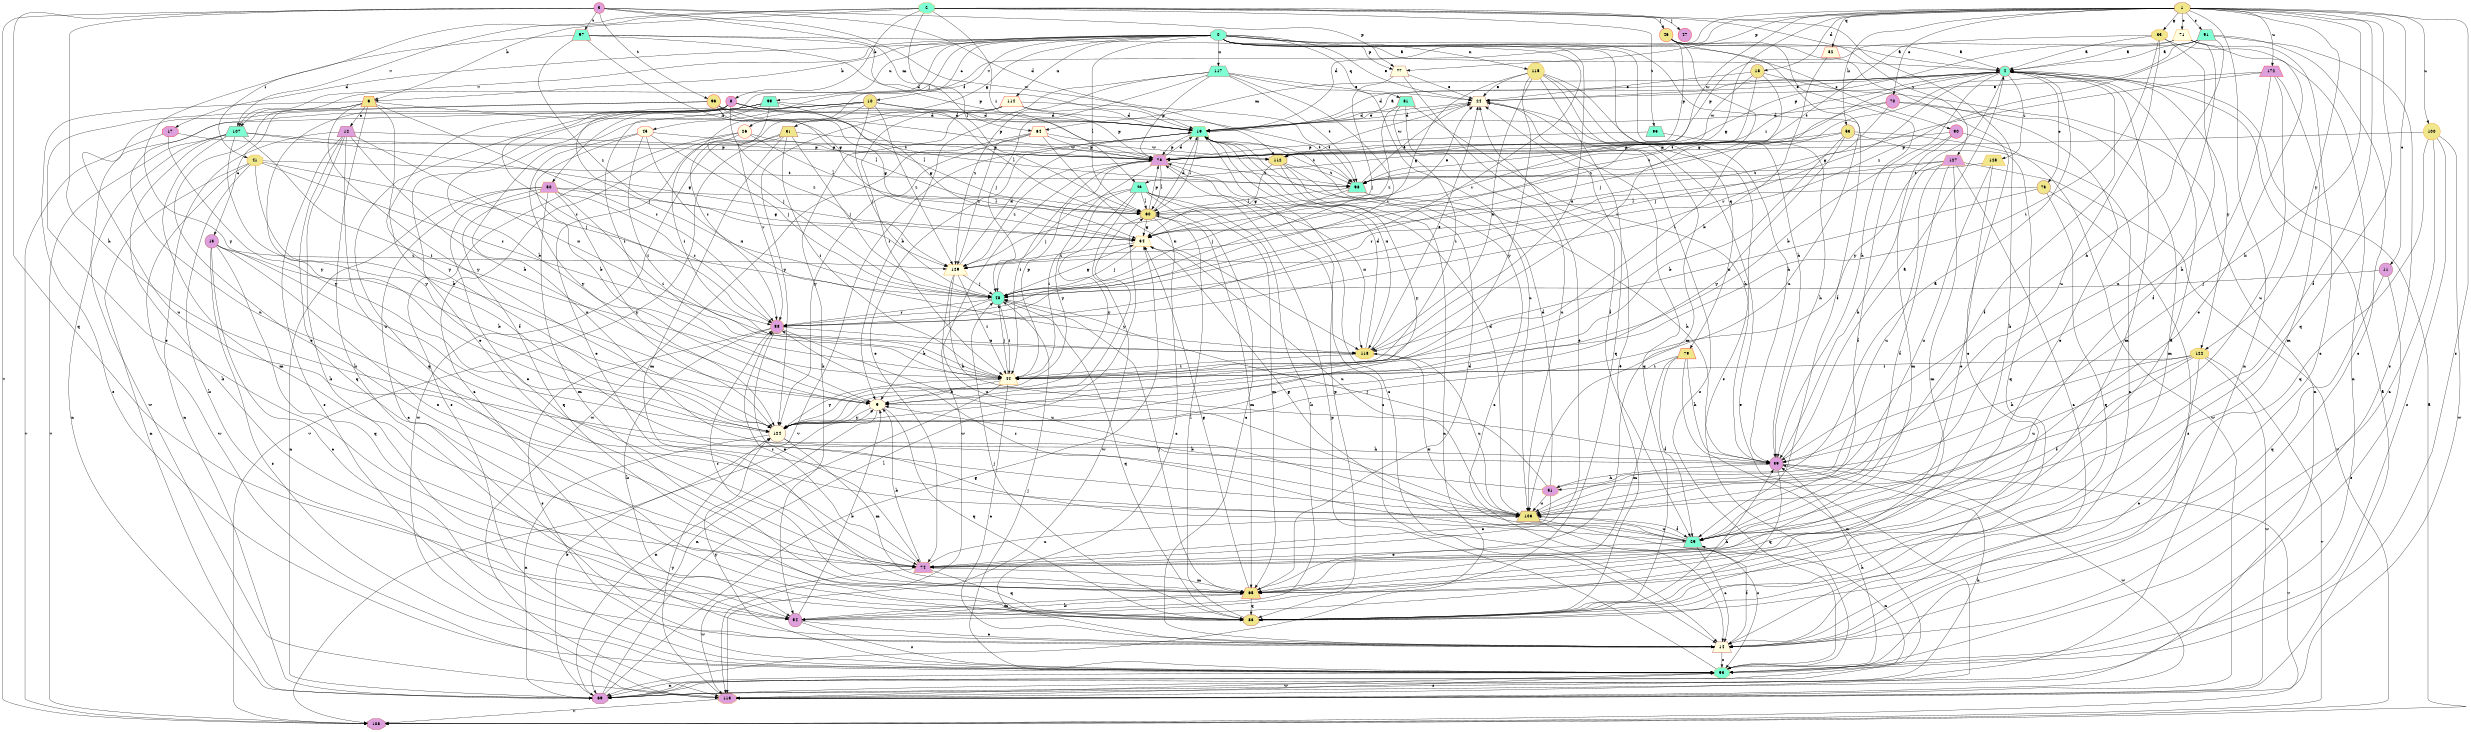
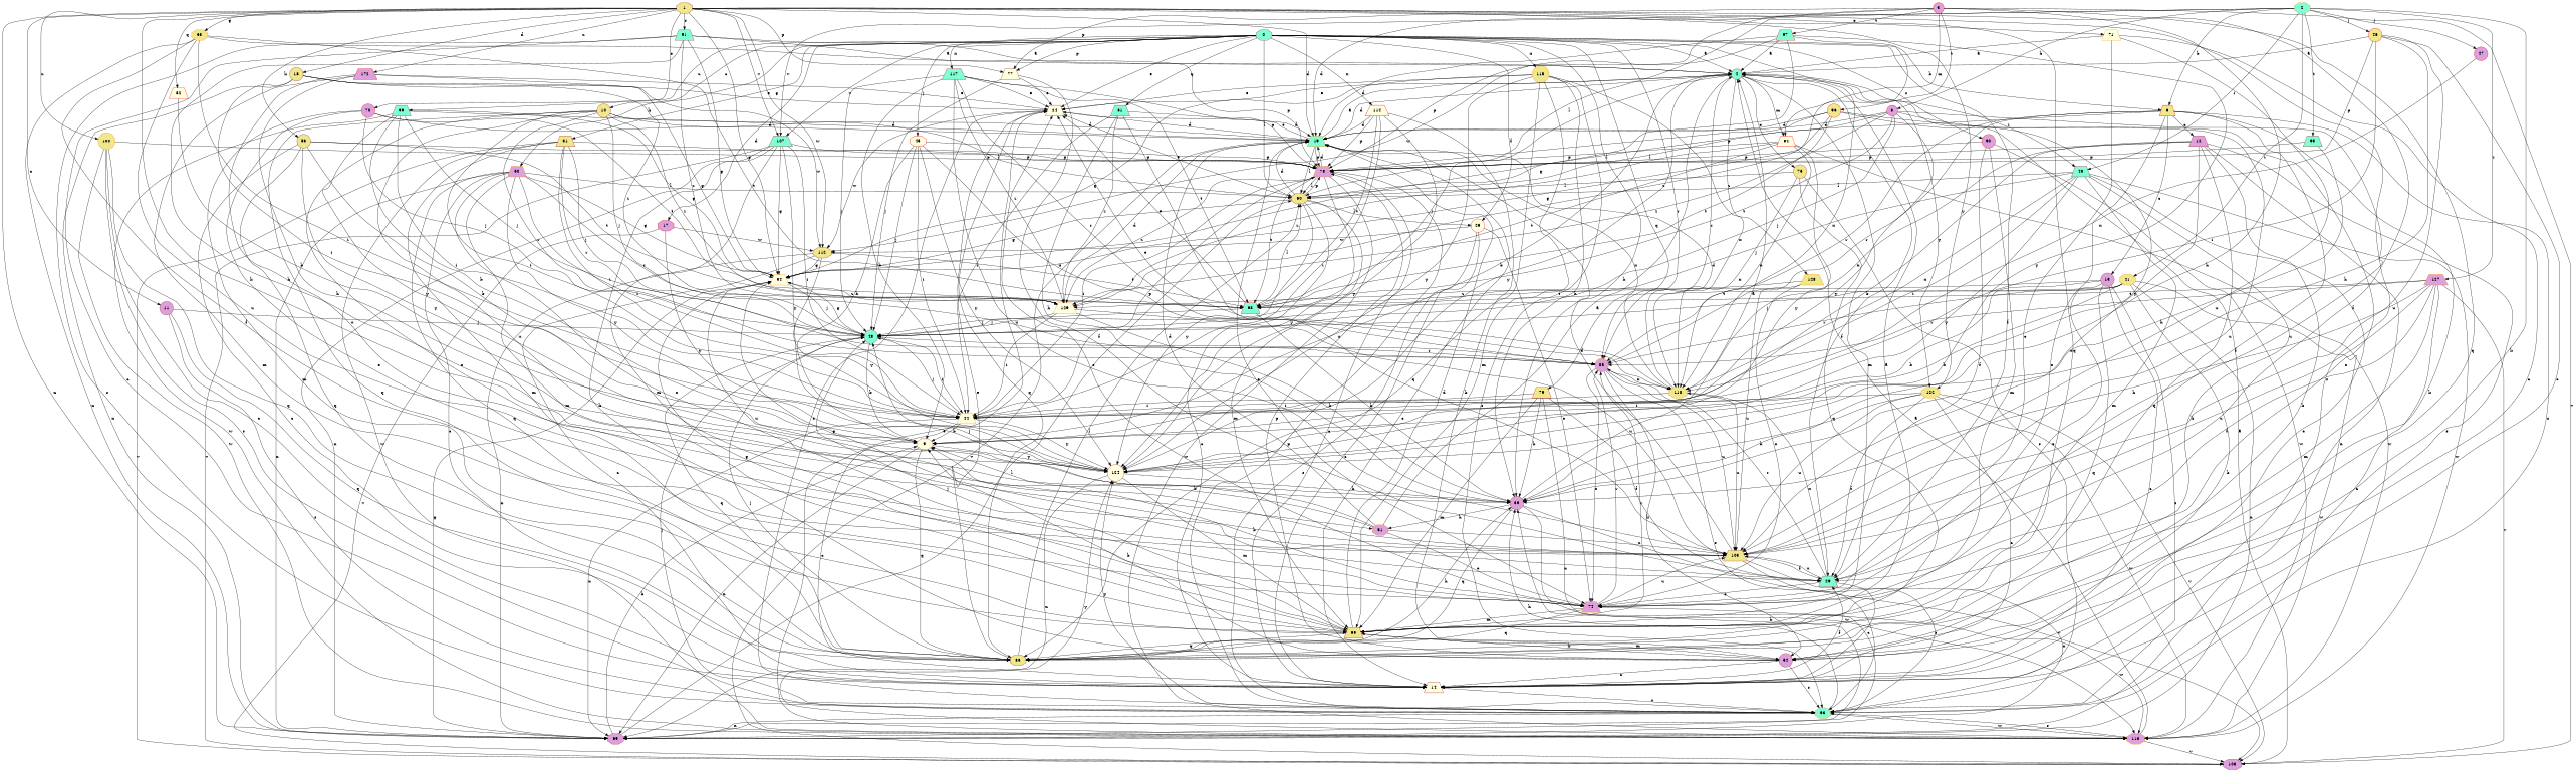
  strict digraph {
    node [color=brown fillcolor=khaki shape=trapezium style=filled]
    0 [fillcolor=aquamarine shape=octagon]
    4 [color=red fillcolor=aquamarine shape=circle]
    6 [color=red]
    10 [shape=circle]
    17 [color=red fillcolor=plum shape=octagon]
    24 [fillcolor=lightyellow]
    26 [color=red fillcolor=lightyellow shape=circle]
    29 [fillcolor=aquamarine]
    31
    39 [fillcolor=plum shape=circle]
    45 [color=red fillcolor=lightyellow shape=octagon]
    50 [color=darkorange fillcolor=plum]
    60 [shape=octagon]
    77 [fillcolor=lightyellow]
    79 [color=red]
    81 [color=red fillcolor=aquamarine]
    88 [color=darkorange fillcolor=plum shape=circle]
    90 [color=red fillcolor=plum shape=circle]
    99 [fillcolor=aquamarine]
    107 [fillcolor=aquamarine]
    114 [color=red fillcolor=lightyellow]
    115 [color=darkorange shape=circle]
    117 [fillcolor=aquamarine]
    118 [color=darkorange shape=octagon]
    19 [color=darkorange fillcolor=aquamarine]
    122 [color=darkorange shape=octagon]
    43 [fillcolor=aquamarine]
    64 [color=red fillcolor=lightyellow]
    9 [fillcolor=lightyellow shape=octagon]
    48 [fillcolor=aquamarine shape=circle]
    65 [color=red]
    73 [shape=circle]
    124 [fillcolor=lightyellow shape=circle]
    128 [color=darkorange]
    93 [color=darkorange fillcolor=aquamarine shape=octagon]
    54 [fillcolor=plum shape=circle]
    12 [fillcolor=plum]
    13 [fillcolor=plum shape=circle]
    74 [color=darkorange fillcolor=plum]
    83 [shape=octagon]
    103
    129 [color=darkorange fillcolor=lightyellow]
    44 [color=darkorange fillcolor=lightyellow]
    112 [shape=octagon]
    108 [fillcolor=plum shape=octagon]
    14 [fillcolor=lightyellow]
    34 [color=darkorange fillcolor=lightyellow]
    78 [color=darkorange fillcolor=plum]
    113 [color=darkorange fillcolor=plum shape=octagon]
    51 [color=darkorange fillcolor=plum shape=octagon]
    69 [fillcolor=plum shape=octagon]
    98 [color=red fillcolor=aquamarine]
    1 [shape=octagon]
    11 [fillcolor=plum shape=circle]
    18 [shape=circle]
    33 [color=darkorange shape=octagon]
    53 [shape=circle]
    70 [color=red fillcolor=plum shape=circle]
    71 [color=darkorange fillcolor=lightyellow]
    82 [color=red fillcolor=lightyellow]
    91 [fillcolor=aquamarine]
    100 [color=darkorange shape=circle]
    n63 [color=red fillcolor=plum label=172]
    2 [color=darkorange fillcolor=aquamarine shape=octagon]
    8 [color=red fillcolor=plum shape=circle]
    41 [color=darkorange shape=octagon]
    46 [color=red shape=circle]
    47 [color=red fillcolor=plum shape=circle]
    95 [fillcolor=aquamarine]
    127 [color=darkorange fillcolor=plum]
    3 [color=red fillcolor=plum shape=circle]
    96 [color=red shape=circle]
    97 [color=red fillcolor=aquamarine]
    0 -> 4 [label=a]
    0 -> 6 [label=b]
    0 -> 10 [label=c]
    0 -> 17 [label=d]
    0 -> 24 [label=e]
    0 -> 26 [label=f]
    0 -> 29 [label=f]
    0 -> 31 [label=g]
    0 -> 39 [label=h]
    0 -> 45 [label=j]
    0 -> 50 [label=k]
    0 -> 60 [label=l]
    0 -> 77 [label=p]
    0 -> 79 [label=q]
    0 -> 81 [label=q]
    0 -> 88 [label=r]
    0 -> 90 [label=s]
    0 -> 99 [label=u]
    0 -> 107 [label=v]
    0 -> 114 [label=x]
    0 -> 115 [label=x]
    0 -> 117 [label=x]
    0 -> 118 [label=x]
    4 -> 24 [label=e]
    4 -> 29 [label=f]
    4 -> 88 [label=r]
    4 -> 19 [label=d]
    4 -> 122 [label=y]
    4 -> 43 [label=i]
    4 -> 64 [label=m]
    4 -> 9 [label=b]
    4 -> 48 [label=j]
    4 -> 65 [label=m]
    4 -> 73 [label=o]
    4 -> 124 [label=y]
    4 -> 128 [label=z]
    6 -> 29 [label=f]
    6 -> 60 [label=l]
    6 -> 88 [label=r]
    6 -> 124 [label=y]
    6 -> 93 [label=s]
    6 -> 54 [label=k]
    6 -> 12 [label=c]
    6 -> 13 [label=c]
    6 -> 74 [label=o]
    10 -> 60 [label=l]
    10 -> 88 [label=r]
    10 -> 19 [label=d]
    10 -> 48 [label=j]
    10 -> 74 [label=o]
    10 -> 83 [label=q]
    10 -> 103 [label=u]
    10 -> 129 [label=z]
    10 -> 44 [label=i]
    17 -> 124 [label=y]
    17 -> 112 [label=w]
    17 -> 108 [label=v]
    24 -> 19 [label=d]
    24 -> 93 [label=s]
    24 -> 83 [label=q]
    24 -> 112 [label=w]
-   26 -> 60 [label=l]
+   60 -> 26 [label=l]
    26 -> 93 [label=s]
    26 -> 74 [label=o]
    26 -> 112 [label=w]
    26 -> 14 [label=c]
    29 -> 88 [label=r]
    29 -> 118 [label=x]
    29 -> 74 [label=o]
    29 -> 103 [label=u]
    29 -> 14 [label=c]
    29 -> 34 [label=g]
    31 -> 88 [label=r]
    31 -> 48 [label=j]
    31 -> 65 [label=m]
    31 -> 44 [label=i]
    31 -> 108 [label=v]
    31 -> 78 [label=p]
    31 -> 113 [label=w]
    39 -> 4 [label=a]
    39 -> 83 [label=q]
    39 -> 108 [label=v]
    39 -> 113 [label=w]
    39 -> 51 [label=h]
    45 -> 118 [label=x]
    45 -> 9 [label=b]
    45 -> 48 [label=j]
    45 -> 124 [label=y]
    45 -> 44 [label=i]
    45 -> 78 [label=p]
    50 -> 60 [label=l]
    50 -> 88 [label=r]
    50 -> 65 [label=m]
    50 -> 124 [label=y]
    50 -> 74 [label=o]
    50 -> 83 [label=q]
    50 -> 44 [label=i]
    50 -> 14 [label=c]
    50 -> 34 [label=g]
    50 -> 69 [label=n]
    60 -> 24 [label=e]
    60 -> 19 [label=d]
    60 -> 65 [label=m]
    60 -> 124 [label=y]
    60 -> 14 [label=c]
    60 -> 34 [label=g]
    60 -> 78 [label=p]
    77 -> 24 [label=e]
    77 -> 29 [label=f]
    77 -> 48 [label=j]
    79 -> 29 [label=f]
    79 -> 39 [label=h]
    79 -> 65 [label=m]
    79 -> 44 [label=i]
    79 -> 69 [label=n]
    81 -> 39 [label=h]
    81 -> 19 [label=d]
    81 -> 103 [label=u]
    81 -> 129 [label=z]
    81 -> 44 [label=i]
    88 -> 118 [label=x]
    88 -> 93 [label=s]
    88 -> 54 [label=k]
    88 -> 74 [label=o]
    88 -> 103 [label=u]
    90 -> 29 [label=f]
    90 -> 65 [label=m]
    90 -> 78 [label=p]
    90 -> 113 [label=w]
    99 -> 19 [label=d]
    99 -> 9 [label=b]
    99 -> 48 [label=j]
    99 -> 124 [label=y]
    99 -> 44 [label=i]
    99 -> 34 [label=g]
    99 -> 113 [label=w]
    107 -> 65 [label=m]
    107 -> 124 [label=y]
    107 -> 54 [label=k]
    107 -> 44 [label=i]
    107 -> 108 [label=v]
    107 -> 34 [label=g]
    107 -> 78 [label=p]
    107 -> 69 [label=n]
    114 -> 19 [label=d]
    114 -> 124 [label=y]
    114 -> 54 [label=k]
    114 -> 44 [label=i]
    114 -> 78 [label=p]
    114 -> 98 [label=t]
    115 -> 24 [label=e]
    115 -> 39 [label=h]
    115 -> 118 [label=x]
    115 -> 65 [label=m]
    115 -> 124 [label=y]
    115 -> 93 [label=s]
    115 -> 83 [label=q]
    115 -> 34 [label=g]
    117 -> 24 [label=e]
    117 -> 88 [label=r]
    117 -> 9 [label=b]
    117 -> 48 [label=j]
    117 -> 103 [label=u]
    117 -> 129 [label=z]
    117 -> 78 [label=p]
    117 -> 98 [label=t]
    118 -> 24 [label=e]
    118 -> 19 [label=d]
    118 -> 103 [label=u]
    118 -> 44 [label=i]
    19 -> 4 [label=a]
    19 -> 24 [label=e]
    19 -> 60 [label=l]
    19 -> 118 [label=x]
    19 -> 74 [label=o]
    19 -> 108 [label=v]
    19 -> 14 [label=c]
    19 -> 78 [label=p]
    122 -> 29 [label=f]
    122 -> 39 [label=h]
    122 -> 103 [label=u]
    122 -> 44 [label=i]
    122 -> 108 [label=v]
    122 -> 14 [label=c]
    122 -> 113 [label=w]
    43 -> 60 [label=l]
    43 -> 118 [label=x]
    43 -> 48 [label=j]
    43 -> 65 [label=m]
    43 -> 124 [label=y]
    43 -> 54 [label=k]
    43 -> 44 [label=i]
    43 -> 14 [label=c]
    43 -> 113 [label=w]
    64 -> 118 [label=x]
    64 -> 124 [label=y]
    64 -> 129 [label=z]
    64 -> 78 [label=p]
    64 -> 113 [label=w]
    64 -> 98 [label=t]
    9 -> 124 [label=y]
    9 -> 83 [label=q]
    9 -> 69 [label=n]
    48 -> 88 [label=r]
    48 -> 9 [label=b]
    48 -> 83 [label=q]
    48 -> 44 [label=i]
    48 -> 34 [label=g]
    65 -> 4 [label=a]
    65 -> 88 [label=r]
    65 -> 19 [label=d]
    65 -> 48 [label=j]
    65 -> 54 [label=k]
    65 -> 83 [label=q]
    65 -> 34 [label=g]
    73 -> 60 [label=l]
    73 -> 118 [label=x]
    73 -> 93 [label=s]
    73 -> 83 [label=q]
    124 -> 39 [label=h]
    124 -> 65 [label=m]
    124 -> 69 [label=n]
    128 -> 74 [label=o]
    128 -> 103 [label=u]
    128 -> 98 [label=t]
    93 -> 39 [label=h]
    93 -> 48 [label=j]
    93 -> 124 [label=y]
    93 -> 78 [label=p]
    93 -> 113 [label=w]
    93 -> 69 [label=n]
    54 -> 9 [label=b]
    54 -> 65 [label=m]
    54 -> 93 [label=s]
    54 -> 14 [label=c]
    54 -> 78 [label=p]
    12 -> 118 [label=x]
    12 -> 9 [label=b]
    12 -> 93 [label=s]
    12 -> 54 [label=k]
    12 -> 83 [label=q]
    12 -> 103 [label=u]
    12 -> 78 [label=p]
    12 -> 69 [label=n]
    13 -> 9 [label=b]
    13 -> 93 [label=s]
    13 -> 74 [label=o]
    13 -> 83 [label=q]
    13 -> 129 [label=z]
    13 -> 14 [label=c]
    74 -> 24 [label=e]
    74 -> 88 [label=r]
    74 -> 9 [label=b]
    74 -> 65 [label=m]
    74 -> 83 [label=q]
    74 -> 103 [label=u]
    74 -> 113 [label=w]
    83 -> 24 [label=e]
    83 -> 39 [label=h]
    83 -> 60 [label=l]
    83 -> 48 [label=j]
    103 -> 29 [label=f]
    103 -> 19 [label=d]
    103 -> 93 [label=s]
    103 -> 69 [label=n]
    129 -> 39 [label=h]
    129 -> 19 [label=d]
    129 -> 48 [label=j]
    129 -> 103 [label=u]
    129 -> 44 [label=i]
    44 -> 9 [label=b]
    44 -> 48 [label=j]
    44 -> 124 [label=y]
    44 -> 14 [label=c]
    44 -> 78 [label=p]
    44 -> 69 [label=n]
    112 -> 124 [label=y]
    112 -> 14 [label=c]
    112 -> 34 [label=g]
    112 -> 69 [label=n]
    112 -> 98 [label=t]
    108 -> 4 [label=a]
    14 -> 29 [label=f]
    14 -> 93 [label=s]
    34 -> 48 [label=j]
    34 -> 103 [label=u]
    34 -> 129 [label=z]
    78 -> 60 [label=l]
    78 -> 19 [label=d]
    78 -> 124 [label=y]
    78 -> 129 [label=z]
    78 -> 44 [label=i]
    78 -> 14 [label=c]
    78 -> 113 [label=w]
    78 -> 98 [label=t]
    113 -> 4 [label=a]
    113 -> 24 [label=e]
    113 -> 124 [label=y]
    113 -> 93 [label=s]
    113 -> 108 [label=v]
    51 -> 4 [label=a]
    51 -> 19 [label=d]
    51 -> 9 [label=b]
    51 -> 48 [label=j]
    51 -> 74 [label=o]
    51 -> 103 [label=u]
    69 -> 39 [label=h]
    69 -> 60 [label=l]
    69 -> 9 [label=b]
    69 -> 34 [label=g]
    98 -> 24 [label=e]
    98 -> 39 [label=h]
    98 -> 60 [label=l]
    98 -> 48 [label=j]
    1 -> 29 [label=f]
    1 -> 77 [label=p]
    1 -> 107 [label=v]
    1 -> 19 [label=d]
    1 -> 122 [label=y]
    1 -> 93 [label=s]
    1 -> 83 [label=q]
    1 -> 112 [label=w]
    1 -> 34 [label=g]
    1 -> 51 [label=k]
    1 -> 69 [label=n]
    1 -> 11 [label=c]
    1 -> 18 [label=d]
    1 -> 33 [label=g]
    1 -> 53 [label=k]
    1 -> 70 [label=o]
    1 -> 71 [label=o]
    1 -> 82 [label=q]
    1 -> 91 [label=s]
    1 -> 100 [label=u]
    1 -> n63 [label=u]
    11 -> 48 [label=j]
    11 -> 93 [label=s]
    11 -> 83 [label=q]
    18 -> 24 [label=e]
    18 -> 129 [label=z]
    18 -> 44 [label=i]
    18 -> 112 [label=w]
    18 -> 69 [label=n]
    33 -> 4 [label=a]
    33 -> 29 [label=f]
    33 -> 103 [label=u]
    33 -> 44 [label=i]
    33 -> 69 [label=n]
    33 -> 98 [label=t]
    53 -> 9 [label=b]
    53 -> 124 [label=y]
    53 -> 83 [label=q]
    53 -> 14 [label=c]
    53 -> 78 [label=p]
    53 -> 98 [label=t]
    70 -> 19 [label=d]
    70 -> 48 [label=j]
    70 -> 65 [label=m]
    70 -> 74 [label=o]
    70 -> 98 [label=t]
    71 -> 4 [label=a]
    71 -> 74 [label=o]
    71 -> 103 [label=u]
    71 -> 14 [label=c]
-   71 -> 78 [label=p]
    82 -> 9 [label=b]
    91 -> 4 [label=a]
    91 -> 39 [label=h]
    91 -> 93 [label=s]
    91 -> 129 [label=z]
    91 -> 14 [label=c]
    91 -> 34 [label=g]
    91 -> 78 [label=p]
    100 -> 93 [label=s]
    100 -> 83 [label=q]
    100 -> 14 [label=c]
    100 -> 78 [label=p]
    100 -> 113 [label=w]
    n63 -> 24 [label=e]
    n63 -> 39 [label=h]
    n63 -> 65 [label=m]
    n63 -> 103 [label=u]
    n63 -> 34 [label=g]
    2 -> 6 [label=b]
    2 -> 60 [label=l]
    2 -> 107 [label=v]
    2 -> 43 [label=i]
    2 -> 54 [label=k]
    2 -> 8 [label=b]
    2 -> 41 [label=i]
    2 -> 46 [label=j]
    2 -> 47 [label=j]
    2 -> 95 [label=t]
    2 -> 127 [label=z]
    8 -> 60 [label=l]
    8 -> 88 [label=r]
    8 -> 19 [label=d]
    8 -> 48 [label=j]
    8 -> 124 [label=y]
    8 -> 103 [label=u]
    8 -> 129 [label=z]
    8 -> 98 [label=t]
    41 -> 88 [label=r]
    41 -> 9 [label=b]
    41 -> 48 [label=j]
    41 -> 54 [label=k]
    41 -> 113 [label=w]
    41 -> 69 [label=n]
    41 -> 98 [label=t]
    46 -> 4 [label=a]
    46 -> 39 [label=h]
    46 -> 103 [label=u]
    46 -> 44 [label=i]
    46 -> 14 [label=c]
    46 -> 78 [label=p]
+   47 -> 118 [label=x]
    95 -> 39 [label=h]
    95 -> 78 [label=p]
    127 -> 29 [label=f]
    127 -> 39 [label=h]
    127 -> 88 [label=r]
    127 -> 65 [label=m]
    127 -> 103 [label=u]
    127 -> 108 [label=v]
    127 -> 14 [label=c]
    127 -> 98 [label=t]
    3 -> 39 [label=h]
    3 -> 77 [label=p]
    3 -> 19 [label=d]
    3 -> 64 [label=m]
    3 -> 83 [label=q]
    3 -> 112 [label=w]
    3 -> 108 [label=v]
    3 -> 96 [label=t]
    3 -> 97 [label=t]
    96 -> 19 [label=d]
    96 -> 74 [label=o]
    96 -> 103 [label=u]
    96 -> 34 [label=g]
    96 -> 78 [label=p]
    96 -> 98 [label=t]
    97 -> 4 [label=a]
    97 -> 19 [label=d]
    97 -> 124 [label=y]
    97 -> 129 [label=z]
    97 -> 34 [label=g]
    97 -> 78 [label=p]
  }
